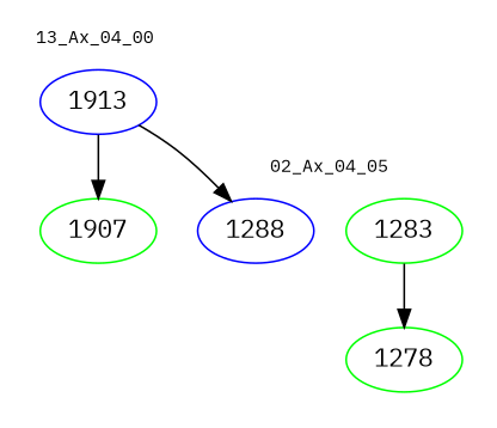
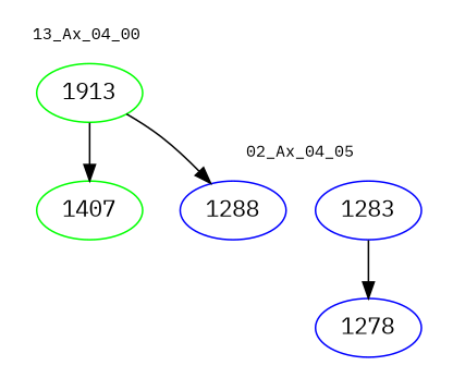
  digraph {
    fontname="IBM Plex Mono"
    node [color=blue fontname="IBM Plex Mono"]
    edge [color=black fontname="IBM Plex Mono"]
-   n1 [label=1913]
-   n2 [color=green label=1907]
-   n3 [color=green label=1283]
-   n4 [color=green label=1278]
+   n1 [color=green label=1913]
+   n2 [color=green label=1407]
+   n3 [label=1283]
+   n4 [label=1278]
    n5 [label=1288]
    subgraph cluster_1 {
      color=white
      fontsize=10
      label="13_Ax_04_00"
      n1
      n2
    }
    subgraph cluster_2 {
      color=white
      fontsize=10
      label="02_Ax_04_05"
      n3
      n4
      n5
    }
    n1 -> n2
    n1 -> n5
    n3 -> n4
  }
